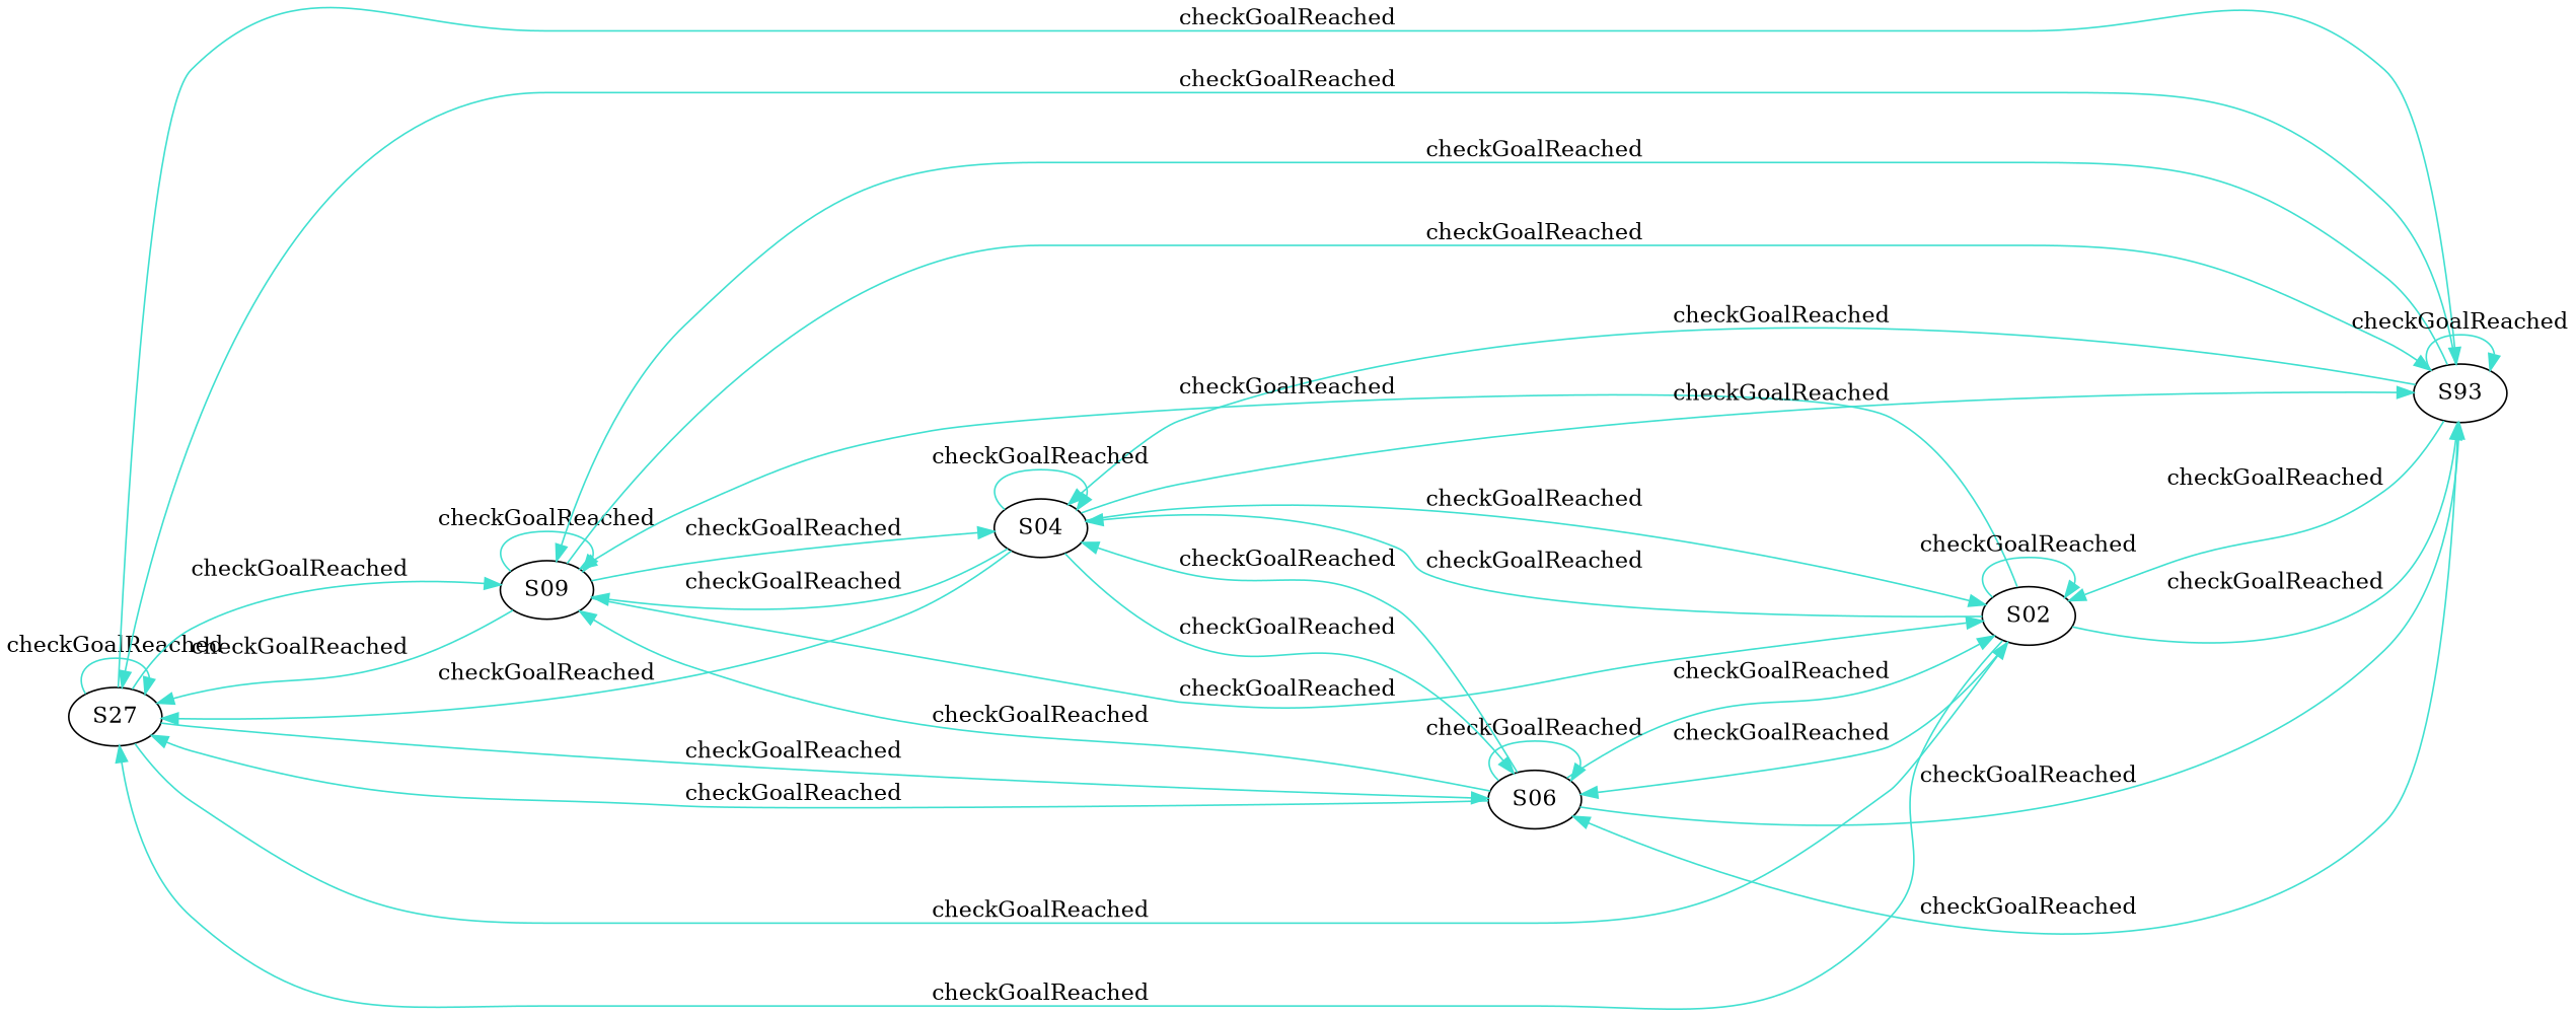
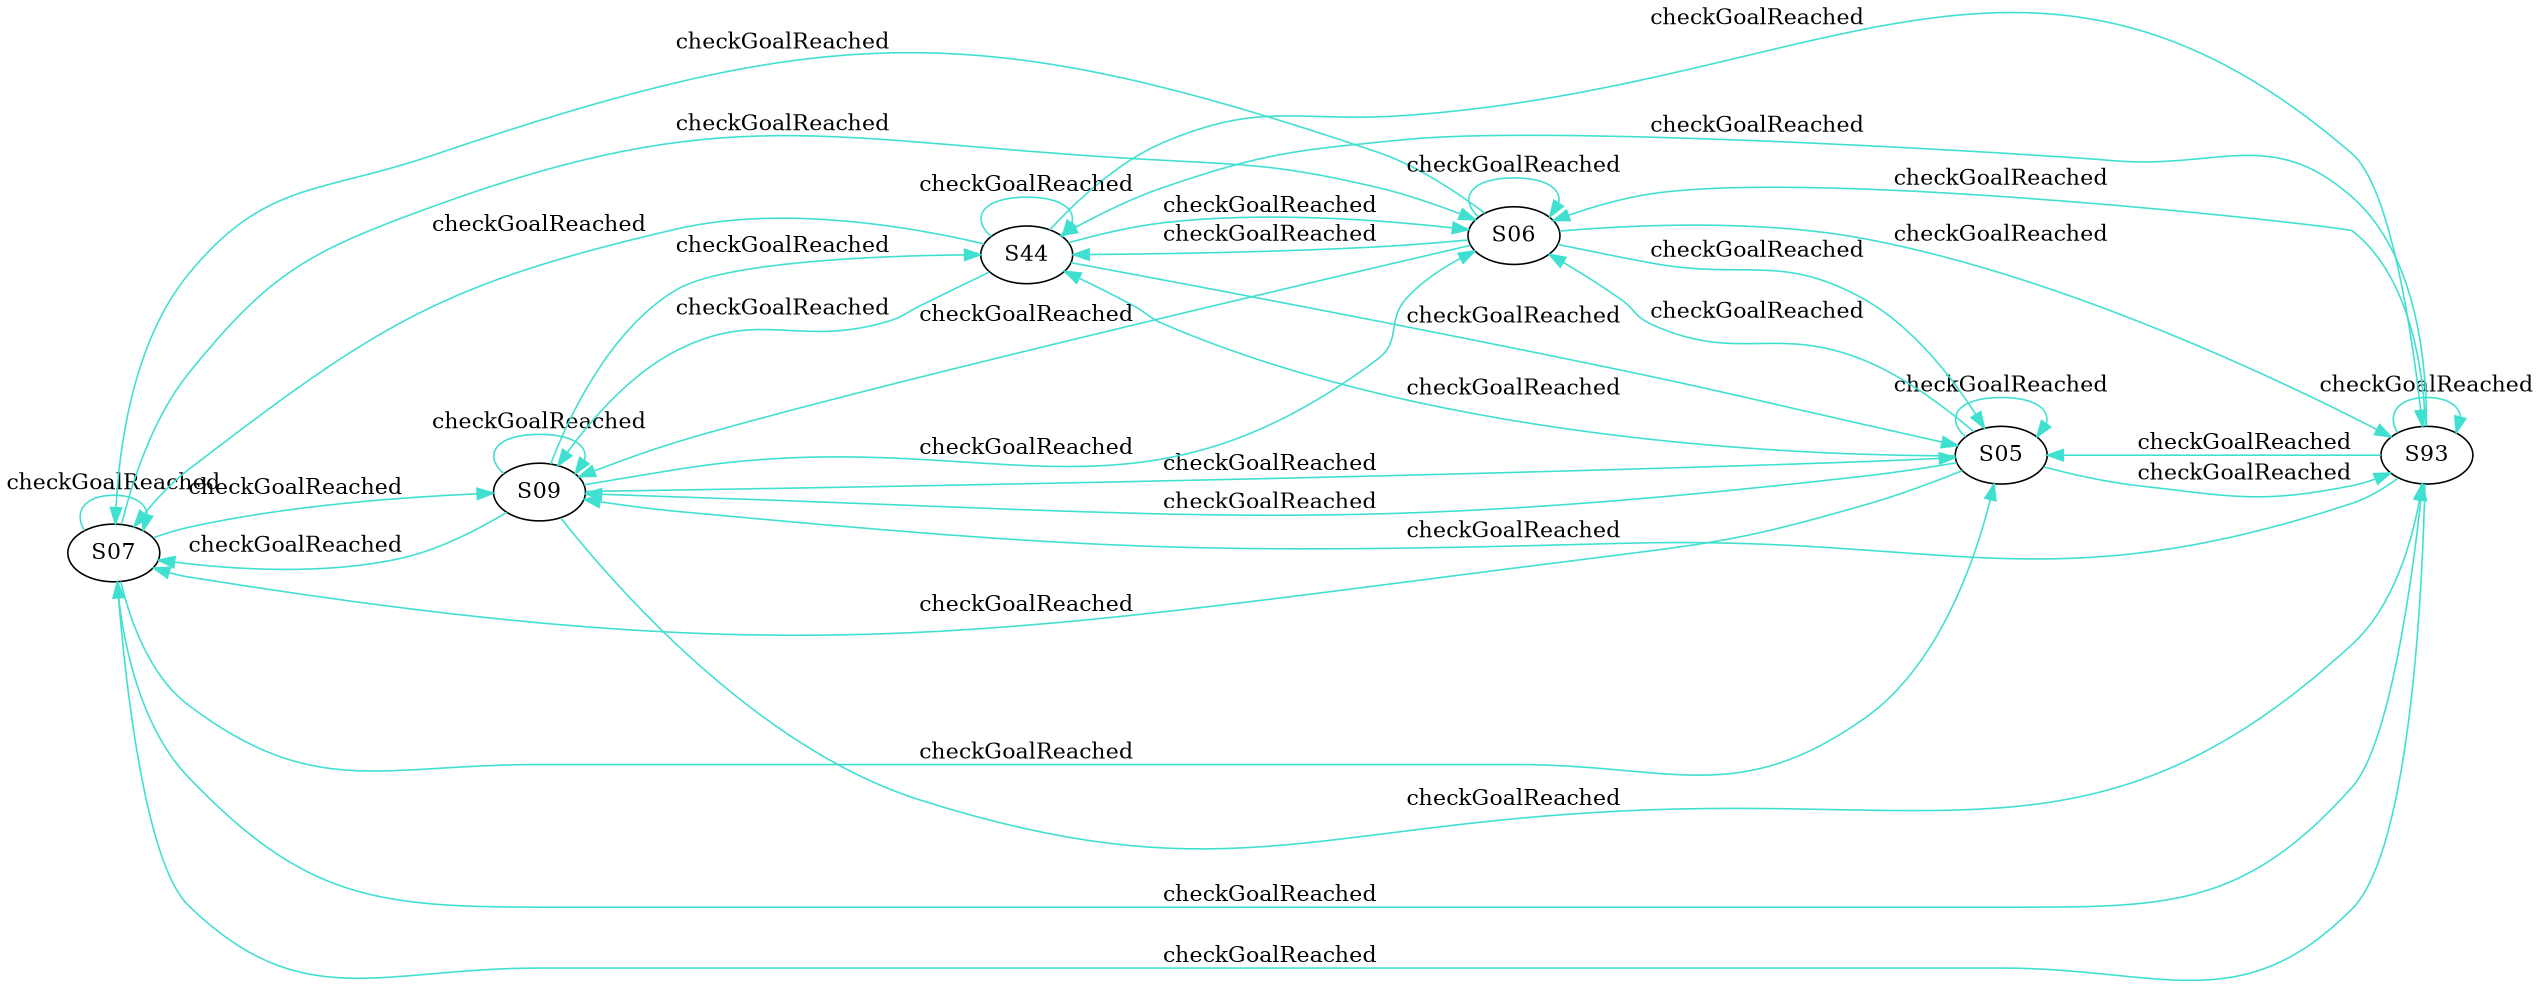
  digraph {
    rankdir=LR
    edge [color=turquoise]
-   S07 [label=S27]
+   S07
    n2 [label=S09]
    n3 [label=S93]
-   S05 [label=S02]
+   S05
    S06
-   S04
+   S04 [label=S44]
    S07 -> S07 [label=checkGoalReached]
    S07 -> n2 [label=checkGoalReached]
    S07 -> n3 [label=checkGoalReached]
    S07 -> S05 [label=checkGoalReached]
    S07 -> S06 [label=checkGoalReached]
    n2 -> S07 [label=checkGoalReached]
    n2 -> n2 [label=checkGoalReached]
    n2 -> n3 [label=checkGoalReached]
    n2 -> S05 [label=checkGoalReached]
+   n2 -> S06 [label=checkGoalReached]
    n2 -> S04 [label=checkGoalReached]
    n3 -> S07 [label=checkGoalReached]
    n3 -> n2 [label=checkGoalReached]
    n3 -> n3 [label=checkGoalReached]
    n3 -> S05 [label=checkGoalReached]
    n3 -> S06 [label=checkGoalReached]
    n3 -> S04 [label=checkGoalReached]
    S05 -> S07 [label=checkGoalReached]
    S05 -> n2 [label=checkGoalReached]
    S05 -> n3 [label=checkGoalReached]
    S05 -> S05 [label=checkGoalReached]
    S05 -> S06 [label=checkGoalReached]
    S05 -> S04 [label=checkGoalReached]
    S06 -> S07 [label=checkGoalReached]
    S06 -> n2 [label=checkGoalReached]
    S06 -> n3 [label=checkGoalReached]
    S06 -> S05 [label=checkGoalReached]
    S06 -> S06 [label=checkGoalReached]
    S06 -> S04 [label=checkGoalReached]
    S04 -> S07 [label=checkGoalReached]
    S04 -> n2 [label=checkGoalReached]
    S04 -> n3 [label=checkGoalReached]
    S04 -> S05 [label=checkGoalReached]
    S04 -> S06 [label=checkGoalReached]
    S04 -> S04 [label=checkGoalReached]
  }
